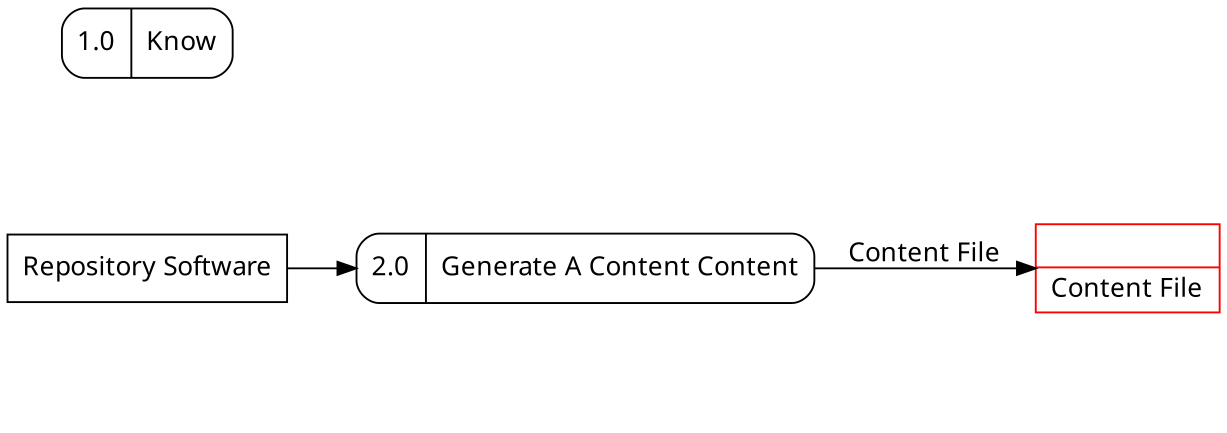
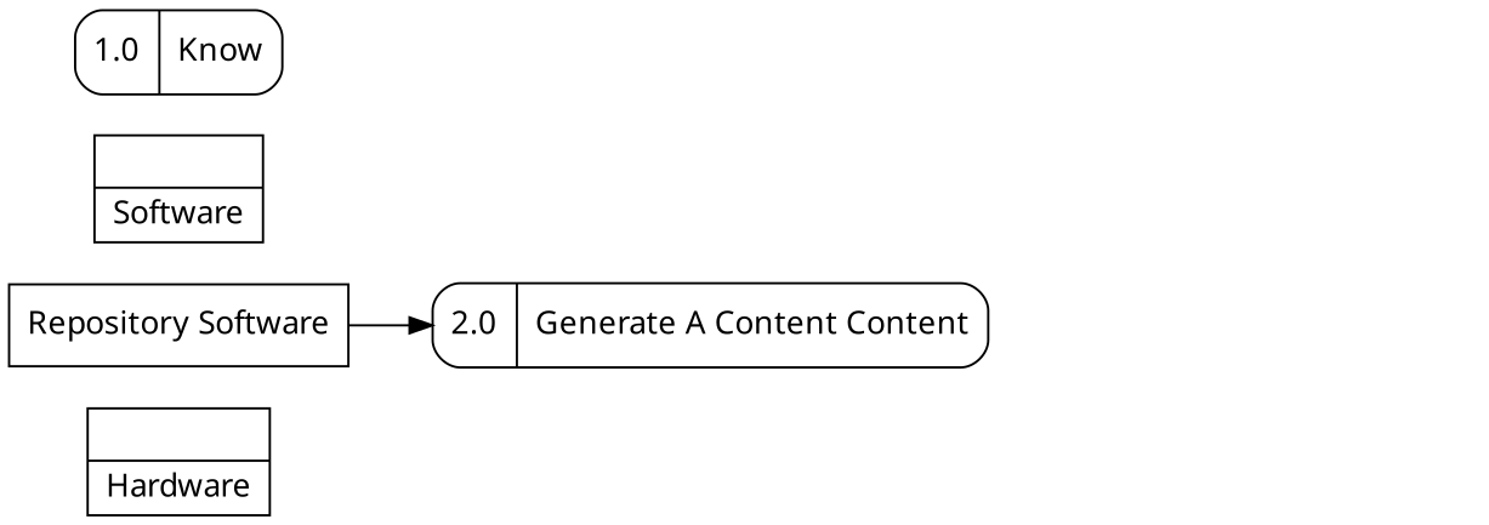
  digraph {
    fontname="Noto Sans"
    rankdir=LR
    node [fontname="Noto Sans" shape=record]
    edge [fontname="Noto Sans"]
-   n2 [color=red label="<f0>  |<f1> Content File "]
+   n1 [label="<f0>  |<f1> Hardware "]
+   n3 [label="<f0>  |<f1> Software "]
    n4 [label="Repository Software" shape=box]
    n5 [label="{<f0> 2.0|<f1> Generate A Content Content }" shape=Mrecord]
    n6 [label="{<f0> 1.0|<f1> Know }" shape=Mrecord]
    n4 -> n5
-   n5 -> n2 [label="Content File"]
  }
